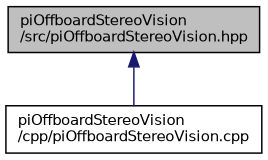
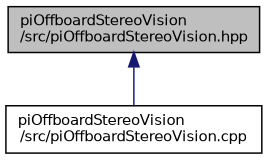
  digraph {
    node [color=black fontname=Helvetica fontsize=10 shape=record style=filled]
    n1 [fillcolor=grey75 fontcolor=black height=0.2 label="piOffboardStereoVision\l/src/piOffboardStereoVision.hpp" width=0.4]
-   n2 [fillcolor=white height=0.2 label="piOffboardStereoVision\l/cpp/piOffboardStereoVision.cpp" width=0.4]
+   n2 [fillcolor=white height=0.2 label="piOffboardStereoVision\l/src/piOffboardStereoVision.cpp" width=0.4]
    n1 -> n2 [color=midnightblue dir=back fontname=Helvetica fontsize=10 labelfontname=Helvetica labelfontsize=10 style=solid]
  }
